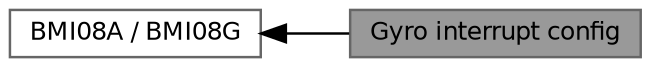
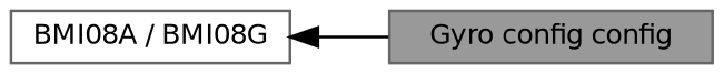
  digraph {
    rankdir=LR
    node [fontname=Helvetica fontsize=10 shape=box style=filled]
    n1 [color=grey40 fillcolor=white height=0.2 label="BMI08A / BMI08G" width=0.4]
-   n2 [color=gray40 fillcolor=grey60 fontcolor=black height=0.2 label="Gyro interrupt config" width=0.4]
+   n2 [color=gray40 fillcolor=grey60 fontcolor=black height=0.2 label="Gyro config config" width=0.4]
    n1 -> n2 [dir=back fontname=Helvetica fontsize=10 labelfontname=Helvetica labelfontsize=10 shape=plaintext style=solid]
  }
